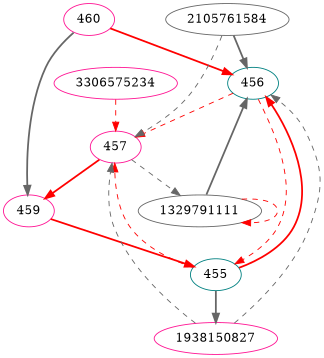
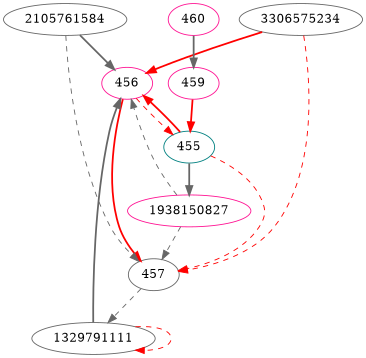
  digraph {
    node [color=gray40]
    edge [color=red style=dashed]
-   456 [color=teal]
-   3306575234 [color=deeppink]
-   457 [color=deeppink]
+   456 [color=deeppink]
+   3306575234
+   457
    455 [color=teal]
    1329791111
    459 [color=deeppink]
    1938150827 [color=deeppink]
    460 [color=deeppink]
    2105761584
-   456 -> 457
+   456 -> 457 [style=bold]
    456 -> 455
-   460 -> 456 [style=bold]
+   3306575234 -> 456 [style=bold]
    3306575234 -> 457
    457 -> 1329791111 [color=gray40]
-   457 -> 459 [style=bold]
    455 -> 456 [style=bold]
    455 -> 457
    455 -> 1938150827 [color=gray40 style=bold]
    1329791111 -> 456 [color=gray40 style=bold]
    1329791111 -> 1329791111
    459 -> 455 [style=bold]
    1938150827 -> 456 [color=gray40]
    1938150827 -> 457 [color=gray40]
    460 -> 459 [color=gray40 style=bold]
    2105761584 -> 456 [color=gray40 style=bold]
    2105761584 -> 457 [color=gray40]
  }
